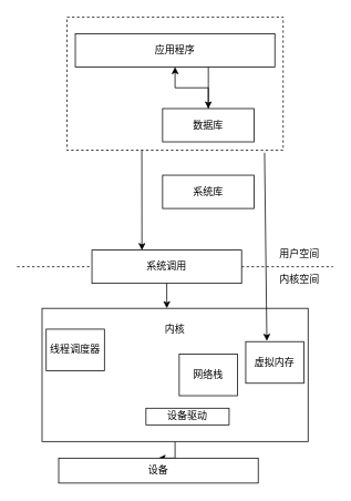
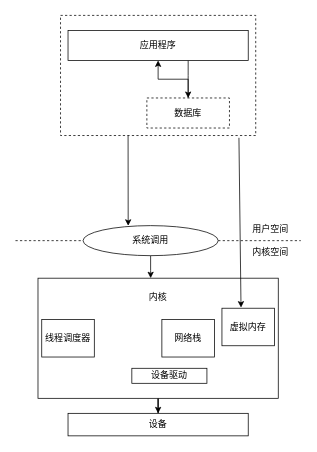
  <mxCell id="0" />
  <mxCell id="1" parent="0" />
  <mxCell id="2" value="" style="endArrow=none;dashed=1;html=1;rounded=0;fontFamily=Helvetica;fontSize=12;fontColor=default;" parent="1" edge="1"><mxGeometry width="50" height="50" relative="1" as="geometry"><mxPoint x="20" y="320" as="sourcePoint" /><mxPoint x="400" y="320" as="targetPoint" /></mxGeometry></mxCell>
  <mxCell id="3" style="edgeStyle=orthogonalEdgeStyle;rounded=0;orthogonalLoop=1;jettySize=auto;html=1;fontFamily=Helvetica;fontSize=12;fontColor=default;" parent="1" target="6" edge="1"><mxGeometry relative="1" as="geometry"><mxPoint x="250" y="80" as="sourcePoint" /><Array as="points"><mxPoint x="250" y="100" /><mxPoint x="250" y="100" /></Array></mxGeometry></mxCell>
  <mxCell id="4" value="应用程序" style="whiteSpace=wrap;html=1;" parent="1" vertex="1"><mxGeometry x="90" y="40" width="240" height="40" as="geometry" /></mxCell>
  <mxCell id="5" style="edgeStyle=orthogonalEdgeStyle;rounded=0;orthogonalLoop=1;jettySize=auto;html=1;fontFamily=Helvetica;fontSize=12;fontColor=default;" parent="1" source="6" target="4" edge="1"><mxGeometry relative="1" as="geometry" /></mxCell>
- <mxCell id="6" value="数据库" style="whiteSpace=wrap;html=1;" parent="1" vertex="1"><mxGeometry x="195" y="130" width="110" height="40" as="geometry" /></mxCell>
- <mxCell id="7" value="系统库" style="whiteSpace=wrap;html=1;" parent="1" vertex="1"><mxGeometry x="195" y="210" width="110" height="40" as="geometry" /></mxCell>
- <mxCell id="8" value="系统调用" style="whiteSpace=wrap;html=1;" parent="1" vertex="1"><mxGeometry x="110" y="300" width="180" height="40" as="geometry" /></mxCell>
+ <mxCell id="6" value="数据库" style="whiteSpace=wrap;html=1;dashed=1;" parent="1" vertex="1"><mxGeometry x="195" y="130" width="110" height="40" as="geometry" /></mxCell>
+ <mxCell id="8" value="系统调用" style="ellipse;whiteSpace=wrap;html=1;" parent="1" vertex="1"><mxGeometry x="110" y="300" width="180" height="40" as="geometry" /></mxCell>
  <mxCell id="9" value="" style="whiteSpace=wrap;html=1;strokeColor=default;align=center;verticalAlign=middle;fontFamily=Helvetica;fontSize=12;fontColor=default;fillColor=none;dashed=1;" parent="1" vertex="1"><mxGeometry x="80" y="20" width="260" height="160" as="geometry" /></mxCell>
  <mxCell id="10" value="" style="edgeStyle=none;orthogonalLoop=1;jettySize=auto;html=1;rounded=0;fontFamily=Helvetica;fontSize=12;fontColor=default;entryX=0.334;entryY=0.004;entryDx=0;entryDy=0;entryPerimeter=0;" parent="1" target="8" edge="1"><mxGeometry width="80" relative="1" as="geometry"><mxPoint x="170" y="180" as="sourcePoint" /><mxPoint x="210" y="200" as="targetPoint" /><Array as="points" /></mxGeometry></mxCell>
  <mxCell id="11" style="edgeStyle=orthogonalEdgeStyle;rounded=0;orthogonalLoop=1;jettySize=auto;html=1;entryX=0.5;entryY=0;entryDx=0;entryDy=0;fontFamily=Helvetica;fontSize=12;fontColor=default;" parent="1" source="12" target="18" edge="1"><mxGeometry relative="1" as="geometry" /></mxCell>
  <mxCell id="12" value="" style="whiteSpace=wrap;html=1;strokeColor=default;align=center;verticalAlign=middle;fontFamily=Helvetica;fontSize=12;fontColor=default;fillColor=default;" parent="1" vertex="1"><mxGeometry x="50" y="370" width="320" height="160" as="geometry" /></mxCell>
  <mxCell id="13" value="内核" style="text;strokeColor=none;align=center;fillColor=none;html=1;verticalAlign=middle;whiteSpace=wrap;rounded=0;fontSize=12;fontFamily=Helvetica;fontColor=default;" parent="1" vertex="1"><mxGeometry x="180" y="380" width="60" height="30" as="geometry" /></mxCell>
- <mxCell id="14" value="线程调度器" style="whiteSpace=wrap;html=1;strokeColor=default;align=center;verticalAlign=middle;fontFamily=Helvetica;fontSize=12;fontColor=default;fillColor=default;" parent="1" vertex="1"><mxGeometry x="55" y="395" width="70" height="50" as="geometry" /></mxCell>
+ <mxCell id="14" value="线程调度器" style="whiteSpace=wrap;html=1;strokeColor=default;align=center;verticalAlign=middle;fontFamily=Helvetica;fontSize=12;fontColor=default;fillColor=default;" parent="1" vertex="1"><mxGeometry x="55" y="425" width="70" height="50" as="geometry" /></mxCell>
  <mxCell id="15" value="网络栈" style="whiteSpace=wrap;html=1;strokeColor=default;align=center;verticalAlign=middle;fontFamily=Helvetica;fontSize=12;fontColor=default;fillColor=default;" parent="1" vertex="1"><mxGeometry x="215" y="425" width="70" height="50" as="geometry" /></mxCell>
  <mxCell id="16" value="虚拟内存" style="whiteSpace=wrap;html=1;strokeColor=default;align=center;verticalAlign=middle;fontFamily=Helvetica;fontSize=12;fontColor=default;fillColor=default;" parent="1" vertex="1"><mxGeometry x="295" y="410" width="70" height="50" as="geometry" /></mxCell>
  <mxCell id="17" value="设备驱动" style="whiteSpace=wrap;html=1;strokeColor=default;align=center;verticalAlign=middle;fontFamily=Helvetica;fontSize=12;fontColor=default;fillColor=default;" parent="1" vertex="1"><mxGeometry x="175" y="490" width="100" height="20" as="geometry" /></mxCell>
- <mxCell id="18" value="设备" style="whiteSpace=wrap;html=1;strokeColor=default;align=center;verticalAlign=middle;fontFamily=Helvetica;fontSize=12;fontColor=default;fillColor=default;" parent="1" vertex="1"><mxGeometry x="70" y="550" width="240" height="30" as="geometry" /></mxCell>
+ <mxCell id="18" value="设备" style="whiteSpace=wrap;html=1;strokeColor=default;align=center;verticalAlign=middle;fontFamily=Helvetica;fontSize=12;fontColor=default;fillColor=default;" parent="1" vertex="1"><mxGeometry x="90" y="550" width="240" height="30" as="geometry" /></mxCell>
  <mxCell id="19" value="" style="edgeStyle=none;orthogonalLoop=1;jettySize=auto;html=1;rounded=0;fontFamily=Helvetica;fontSize=12;fontColor=default;exitX=0.914;exitY=1.019;exitDx=0;exitDy=0;exitPerimeter=0;entryX=0.363;entryY=-0.017;entryDx=0;entryDy=0;entryPerimeter=0;" parent="1" source="9" target="16" edge="1"><mxGeometry width="80" relative="1" as="geometry"><mxPoint x="330" y="210" as="sourcePoint" /><mxPoint x="410" y="210" as="targetPoint" /><Array as="points" /></mxGeometry></mxCell>
  <mxCell id="20" value="用户空间" style="text;strokeColor=none;align=center;fillColor=none;html=1;verticalAlign=middle;whiteSpace=wrap;rounded=0;fontSize=12;fontFamily=Helvetica;fontColor=default;" parent="1" vertex="1"><mxGeometry x="330" y="290" width="60" height="30" as="geometry" /></mxCell>
  <mxCell id="21" value="内核空间" style="text;strokeColor=none;align=center;fillColor=none;html=1;verticalAlign=middle;whiteSpace=wrap;rounded=0;fontSize=12;fontFamily=Helvetica;fontColor=default;" parent="1" vertex="1"><mxGeometry x="330" y="320" width="60" height="30" as="geometry" /></mxCell>
  <mxCell id="22" style="edgeStyle=orthogonalEdgeStyle;rounded=0;orthogonalLoop=1;jettySize=auto;html=1;entryX=0.469;entryY=0;entryDx=0;entryDy=0;entryPerimeter=0;fontFamily=Helvetica;fontSize=12;fontColor=default;" parent="1" source="8" target="12" edge="1"><mxGeometry relative="1" as="geometry" /></mxCell>
